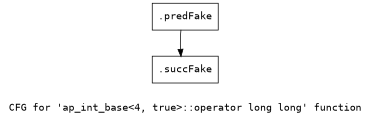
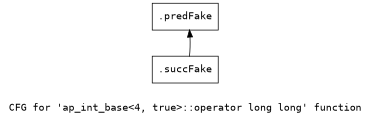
  digraph {
    label="CFG for 'ap_int_base\<4, true\>::operator long long' function"
    fontname="DejaVu Sans Mono"
    node [shape=record fontname="DejaVu Sans Mono"]
    n1 [label="{.predFake}"]
    n2 [filename="/media/miguel/NewVolume/Linux/Xilinx/Vitis_HLS/2020.2/include/ap_int_base.h" label="{.succFake}" linenumber=534]
-   n1 -> n2 [execusionnum=0 filename="/media/miguel/NewVolume/Linux/Xilinx/Vitis_HLS/2020.2/include/ap_int_base.h" fontname="DejaVu Sans Mono"]
+   n2 -> n1 [execusionnum=0 filename="/media/miguel/NewVolume/Linux/Xilinx/Vitis_HLS/2020.2/include/ap_int_base.h" fontname="DejaVu Sans Mono"]
  }
